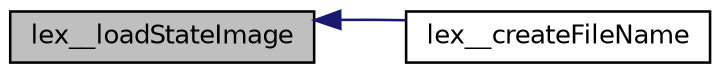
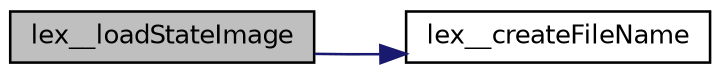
  digraph {
    rankdir=LR
    node [color=black fontname=Helvetica fontsize=10 shape=record style=filled]
    n1 [fillcolor=grey75 fontcolor=black height=0.2 label=lex__loadStateImage width=0.4]
    n2 [fillcolor=white height=0.2 label=lex__createFileName width=0.4]
-   n2 -> n1 [color=midnightblue fontname=Helvetica fontsize=10 labelfontname=Helvetica labelfontsize=10 style=solid]
+   n1 -> n2 [color=midnightblue fontname=Helvetica fontsize=10 labelfontname=Helvetica labelfontsize=10 style=solid]
  }
